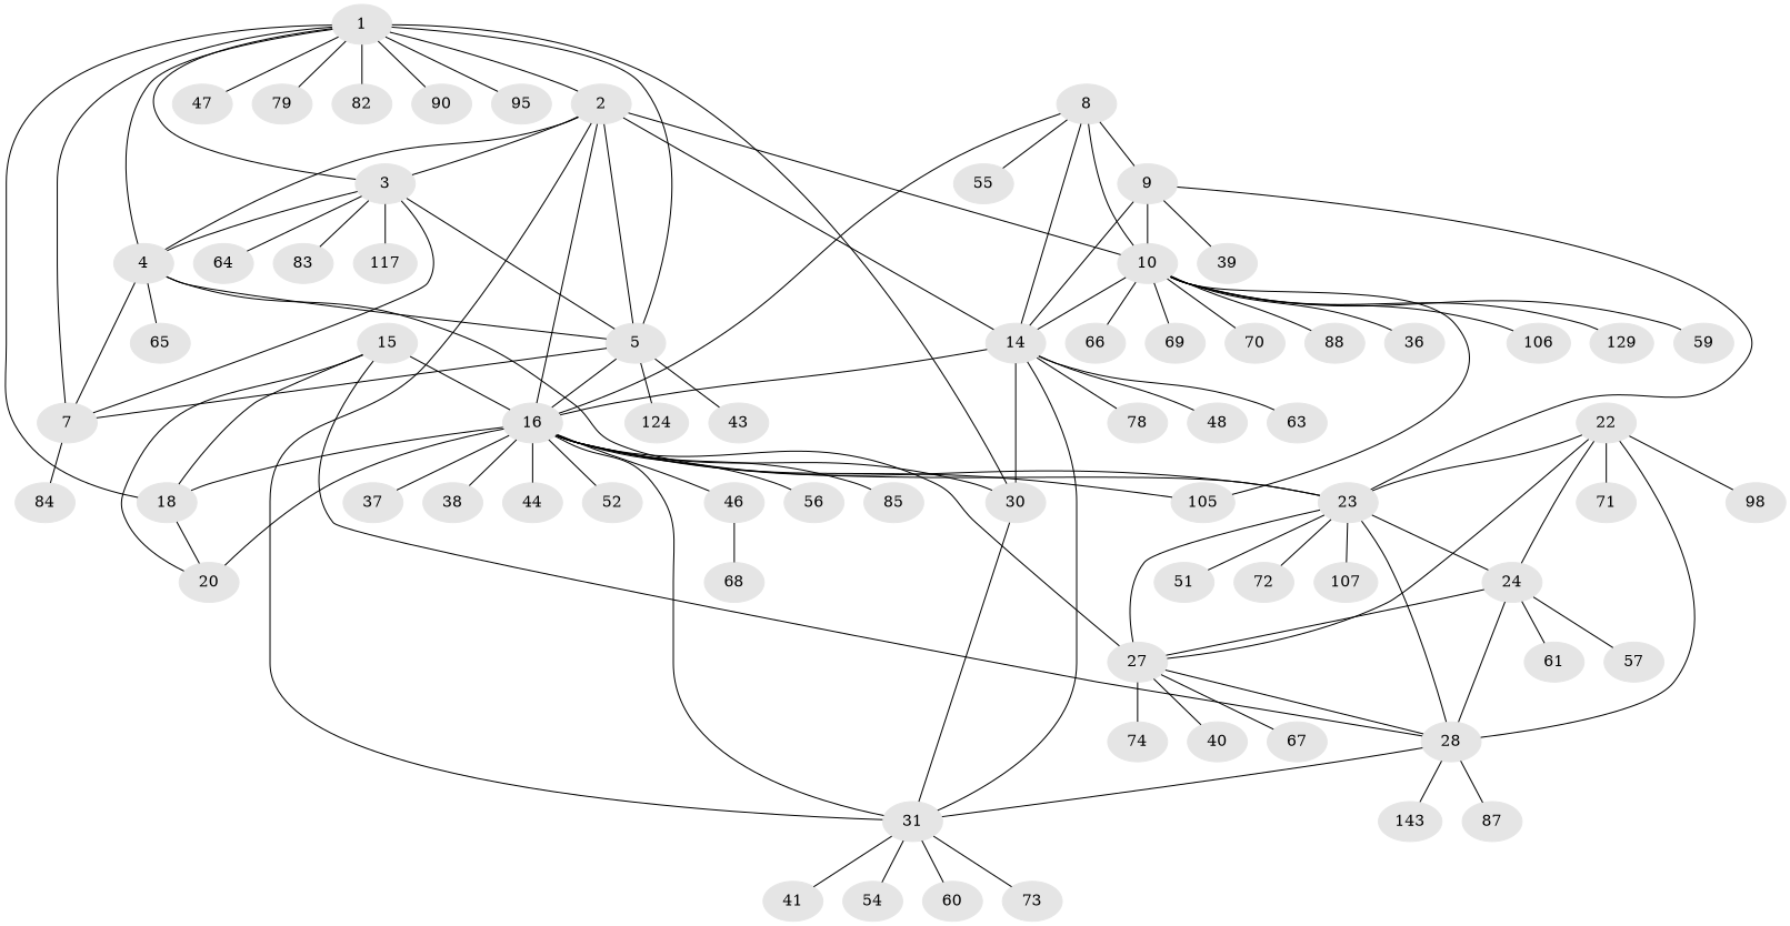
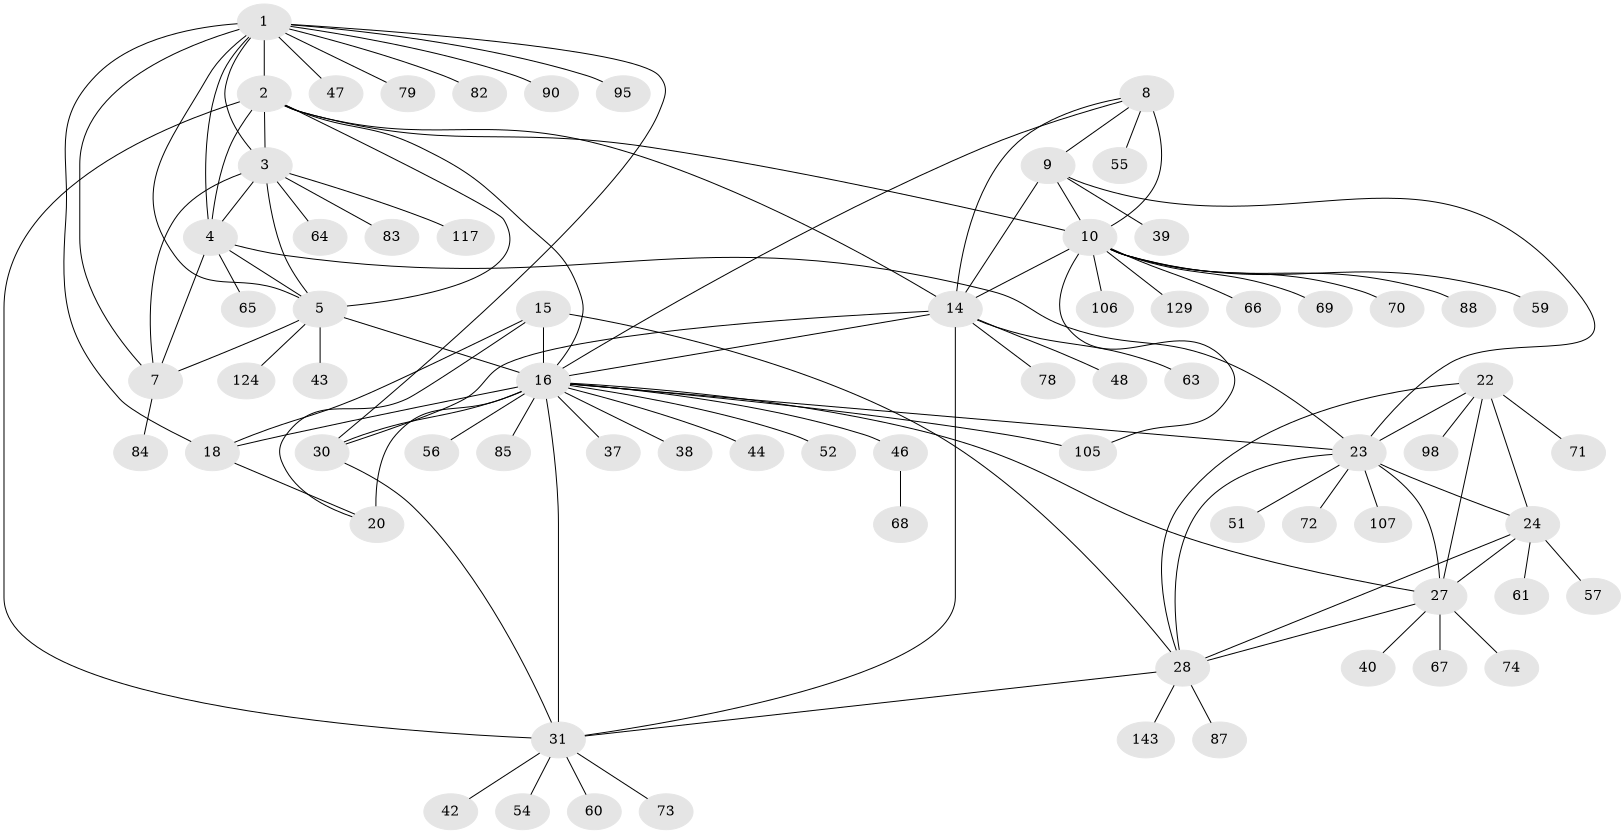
  graph {
    node [color=gray90 style=filled]
    2 [super="+75+119+132+6"]
    3
    4
    5 [super="+81+122+104"]
    10 [super="+62+102+125+11+50"]
    14 [super="+29+49+126"]
    16 [super="+77+130+17+21"]
    31 [super="+33"]
    1
    7
    18
    30 [super="+35"]
    47
    79
    82
    90
    95
    64
    83 [super="+111"]
    117
    23 [super="+41+25+112+138+141"]
    65
    43 [super="+108+53"]
    124
    84 [super="+123"]
    20
-   36
    59
    66
    69
    70
    88
    105
    106
    n35 [label=129]
    48 [super="+137+76"]
    63
    78
    27
    37
    38 [super="+129"]
    44
    46
    52
    56
    85
-   42 [label=41]
+   42
    54
    60
    73
    28 [super="+45"]
    24
    51
    72
    107
    8
    9
    55
    39 [super="+128"]
    15 [super="+120"]
    87
    143
    40
    67 [super="+100"]
    74
    68
    22
    71
    98 [super="+134"]
    57
    61 [super="+96+114"]
    2 -- 3 [weight=2]
    2 -- 4 [weight=2]
    2 -- 5 [weight=2]
    2 -- 10
    2 -- 14
    2 -- 16 [weight=2]
    2 -- 31
    3 -- 4
    3 -- 5
    3 -- 7
    3 -- 64
    3 -- 83
    3 -- 117
    4 -- 5
    4 -- 7
    4 -- 23
    4 -- 65
    5 -- 16
    5 -- 7
    5 -- 43
    5 -- 124
    10 -- 14 [weight=4]
-   10 -- 36
    10 -- 59
    10 -- 66
    10 -- 69
    10 -- 70
    10 -- 88
    10 -- 105
    10 -- 106
    10 -- n35
    14 -- 16 [weight=2]
    14 -- 31 [weight=4]
    14 -- 30 [weight=4]
    14 -- 48
    14 -- 63
    14 -- 78
    16 -- 31 [weight=2]
    16 -- 18 [weight=4]
    16 -- 30 [weight=2]
    16 -- 23
    16 -- 20 [weight=4]
    16 -- 105
    16 -- 27 [weight=2]
    16 -- 37
    16 -- 38
    16 -- 44
    16 -- 46
    16 -- 52
    16 -- 56 [weight=2]
    16 -- 85
    31 -- 42
    31 -- 54
    31 -- 60
    31 -- 73
    1 -- 2 [weight=2]
    1 -- 3
    1 -- 4
    1 -- 5
    1 -- 7
    1 -- 18
    1 -- 30
    1 -- 47
    1 -- 79
    1 -- 82
    1 -- 90
    1 -- 95
    7 -- 84
    18 -- 20
    30 -- 31 [weight=4]
    23 -- 27 [weight=3]
    23 -- 28 [weight=3]
    23 -- 24 [weight=3]
    23 -- 51
    23 -- 72
    23 -- 107
    27 -- 28
    27 -- 40
    27 -- 67
    27 -- 74
    46 -- 68
    28 -- 31
    28 -- 87
    28 -- 143
    24 -- 27
    24 -- 28
    24 -- 57
    24 -- 61
    8 -- 10 [weight=4]
    8 -- 14
    8 -- 16
    8 -- 9
    8 -- 55
    9 -- 10 [weight=4]
    9 -- 14
    9 -- 23
    9 -- 39
    15 -- 16 [weight=4]
    15 -- 18
    15 -- 20
    15 -- 28
    22 -- 23 [weight=3]
    22 -- 27
    22 -- 28
    22 -- 24
    22 -- 71
    22 -- 98
  }
